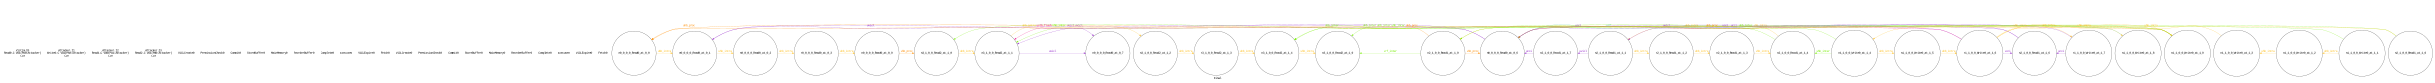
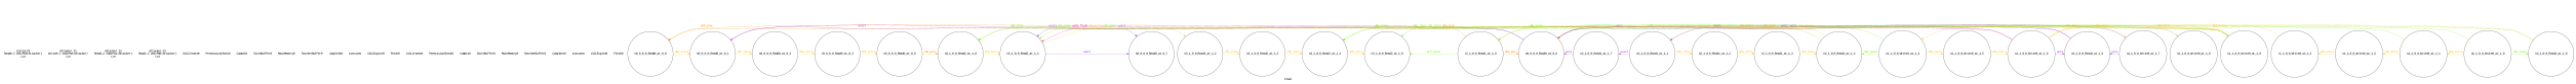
  digraph {
    fontname="Liberation Mono"
    label=Final
    splines=true
    node [fontname="Liberation Mono" shape=circle]
    edge [color=goldenrod1 constraint=false fontcolor=goldenrod1 fontname="Liberation Mono"]
    n1 [label="Victim.I0\nRead0.C VA1(PA0:Attacker)\nL10\n" shape=none]
    n2 [label="Attacker.I1\nWrite0.C VA1(PA0:Attacker)\nL10\n" shape=none]
    n3 [label="Attacker.I2\nRead1.C VA0(PA1:Attacker)\nL10\n" shape=none]
    n4 [label="Attacker.I3\nRead2.C VA1(PA0:Attacker)\nL10\n" shape=none]
    n5 [label=ViCLCreate0 shape=none]
    n6 [label=PermissionCheck0 shape=none]
    n7 [label=Commit0 shape=none]
    n8 [label=StoreBuffer0 shape=none]
    n9 [label=MainMemory0 shape=none]
    n10 [label=ReorderBuffer0 shape=none]
    n11 [label=Complete0 shape=none]
    n12 [label=Execute0 shape=none]
    n13 [label=ViCLExpire0 shape=none]
    n14 [label=Fetch0 shape=none]
    n15 [label=ViCLCreate0 shape=none]
    n16 [label=PermissionCheck0 shape=none]
    n17 [label=Commit0 shape=none]
    n18 [label=StoreBuffer0 shape=none]
    n19 [label=MainMemory0 shape=none]
    n20 [label=ReorderBuffer0 shape=none]
    n21 [label=Complete0 shape=none]
    n22 [label=Execute0 shape=none]
    n23 [label=ViCLExpire0 shape=none]
    n24 [label=Fetch0 shape=none]
    n0_0_0_0_Read0_at_0_0
    n0_0_0_0_Read0_at_0_1
    n0_0_0_0_Read0_at_0_2
    n0_0_0_0_Read0_at_0_7
    n0_0_0_0_Read0_at_0_3
    n0_0_0_0_Read0_at_0_9
    n3_1_0_0_Read2_at_1_0
    n0_0_0_0_Read0_at_0_6
    n3_1_0_0_Read2_at_1_1
    n3_1_0_0_Read2_at_1_2
    n2_1_0_0_Read1_at_1_0
    n2_1_0_0_Read1_at_1_1
    n2_1_0_0_Read1_at_1_2
    n2_1_0_0_Read1_at_1_7
    n2_1_0_0_Read1_at_1_3
    n2_1_0_0_Read1_at_1_4
    n2_1_0_0_Read1_at_1_9
    n3_1_0_0_Read2_at_1_4
    n3_1_0_0_Read2_at_1_9
    n2_1_0_0_Read1_at_1_6
    n3_1_0_0_Read2_at_1_3
+   n1_1_0_0_Write0_at_1_0
    n1_1_0_0_Write0_at_1_1
    n1_1_0_0_Write0_at_1_2
    n1_1_0_0_Write0_at_1_3
    n1_1_0_0_Write0_at_1_4
    n1_1_0_0_Write0_at_1_5
    n1_1_0_0_Write0_at_1_6
    n1_1_0_0_Write0_at_1_7
    n1_1_0_0_Write0_at_1_8
    n1_1_0_0_Write0_at_1_9
    n0_0_0_0_Read0_at_0_0 -> n0_0_0_0_Read0_at_0_1 [label=uhb_intra]
    n0_0_0_0_Read0_at_0_1 -> n0_0_0_0_Read0_at_0_2 [label=uhb_intra]
    n0_0_0_0_Read0_at_0_1 -> n0_0_0_0_Read0_at_0_7 [color=darkorchid fontcolor=darkorchid label=uvicl]
    n0_0_0_0_Read0_at_0_2 -> n0_0_0_0_Read0_at_0_3 [label=uhb_intra]
    n0_0_0_0_Read0_at_0_3 -> n0_0_0_0_Read0_at_0_9 [label=uhb_intra]
    n0_0_0_0_Read0_at_0_9 -> n3_1_0_0_Read2_at_1_0 [color=darkorange fontcolor=darkorange label=uhb_proc]
    n3_1_0_0_Read2_at_1_0 -> n3_1_0_0_Read2_at_1_1 [label=uhb_intra]
    n0_0_0_0_Read0_at_0_6 -> n0_0_0_0_Read0_at_0_1 [color=darkorchid fontcolor=darkorchid label=uvicl]
    n0_0_0_0_Read0_at_0_6 -> n3_1_0_0_Read2_at_1_1 [color=darkorchid fontcolor=darkorchid label=uvicl]
    n3_1_0_0_Read2_at_1_1 -> n0_0_0_0_Read0_at_0_7 [color=darkorchid fontcolor=darkorchid label=uvicl]
    n3_1_0_0_Read2_at_1_1 -> n3_1_0_0_Read2_at_1_2 [label=uhb_intra]
    n3_1_0_0_Read2_at_1_2 -> n3_1_0_0_Read2_at_1_3 [label=uhb_intra]
    n2_1_0_0_Read1_at_1_0 -> n3_1_0_0_Read2_at_1_0 [color=chartreuse2 fontcolor=chartreuse2 label=uhb_inter]
    n2_1_0_0_Read1_at_1_0 -> n2_1_0_0_Read1_at_1_1 [label=uhb_intra]
    n2_1_0_0_Read1_at_1_1 -> n2_1_0_0_Read1_at_1_2 [label=uhb_intra]
    n2_1_0_0_Read1_at_1_1 -> n2_1_0_0_Read1_at_1_7 [color=darkorchid fontcolor=darkorchid label=uvicl]
    n2_1_0_0_Read1_at_1_2 -> n2_1_0_0_Read1_at_1_3 [label=uhb_intra]
    n2_1_0_0_Read1_at_1_7 -> n0_0_0_0_Read0_at_0_6 [color=darkorchid fontcolor=darkorchid label=ucci]
    n2_1_0_0_Read1_at_1_3 -> n2_1_0_0_Read1_at_1_4 [label=uhb_intra]
    n2_1_0_0_Read1_at_1_4 -> n2_1_0_0_Read1_at_1_9 [label=uhb_intra]
    n2_1_0_0_Read1_at_1_4 -> n3_1_0_0_Read2_at_1_4 [color=chartreuse2 fontcolor=chartreuse2 label=uhb_inter]
    n2_1_0_0_Read1_at_1_9 -> n0_0_0_0_Read0_at_0_0 [color=darkorange fontcolor=darkorange label=uhb_proc]
    n2_1_0_0_Read1_at_1_9 -> n0_0_0_0_Read0_at_0_6 [color=darkorange fontcolor=darkorange label=uhb_proc]
    n2_1_0_0_Read1_at_1_9 -> n3_1_0_0_Read2_at_1_9 [color=chartreuse2 fontcolor=chartreuse2 label=urf_inter]
    n3_1_0_0_Read2_at_1_4 -> n3_1_0_0_Read2_at_1_9 [label=uhb_intra]
    n2_1_0_0_Read1_at_1_6 -> n0_0_0_0_Read0_at_0_6 [color=darkorchid fontcolor=darkorchid label=ucci]
    n2_1_0_0_Read1_at_1_6 -> n2_1_0_0_Read1_at_1_1 [color=darkorchid fontcolor=darkorchid label=uvicl]
    n3_1_0_0_Read2_at_1_3 -> n3_1_0_0_Read2_at_1_4 [label=uhb_intra]
+   n1_1_0_0_Write0_at_1_0 -> n3_1_0_0_Read2_at_1_0 [color=chartreuse2 fontcolor=chartreuse2 label=uhb_inter]
+   n1_1_0_0_Write0_at_1_0 -> n2_1_0_0_Read1_at_1_0 [color=chartreuse2 fontcolor=chartreuse2 label=uhb_inter]
+   n1_1_0_0_Write0_at_1_0 -> n1_1_0_0_Write0_at_1_1 [label=uhb_intra]
    n1_1_0_0_Write0_at_1_1 -> n3_1_0_0_Read2_at_1_1 [color=chartreuse2 fontcolor=chartreuse2 label=uhb_inter]
    n1_1_0_0_Write0_at_1_1 -> n1_1_0_0_Write0_at_1_2 [label=uhb_intra]
    n1_1_0_0_Write0_at_1_2 -> n1_1_0_0_Write0_at_1_3 [label=uhb_intra]
    n1_1_0_0_Write0_at_1_3 -> n1_1_0_0_Write0_at_1_4 [label=uhb_intra]
    n1_1_0_0_Write0_at_1_4 -> n2_1_0_0_Read1_at_1_4 [color=chartreuse2 fontcolor=chartreuse2 label=uhb_inter]
    n1_1_0_0_Write0_at_1_4 -> n3_1_0_0_Read2_at_1_4 [color=chartreuse2 fontcolor=chartreuse2 label=uhb_inter]
    n1_1_0_0_Write0_at_1_4 -> n1_1_0_0_Write0_at_1_5 [label=uhb_intra]
    n1_1_0_0_Write0_at_1_5 -> n1_1_0_0_Write0_at_1_6 [label=uhb_intra]
    n1_1_0_0_Write0_at_1_6 -> n0_0_0_0_Read0_at_0_6 [color=darkorchid fontcolor=darkorchid label=ucci]
    n1_1_0_0_Write0_at_1_6 -> n3_1_0_0_Read2_at_1_1 [color=deeppink2 fontcolor=deeppink2 label=ustb_flush]
    n1_1_0_0_Write0_at_1_6 -> n2_1_0_0_Read1_at_1_6 [color=darkorchid fontcolor=darkorchid label=ucci]
    n1_1_0_0_Write0_at_1_6 -> n1_1_0_0_Write0_at_1_7 [label=uhb_intra]
    n1_1_0_0_Write0_at_1_6 -> n1_1_0_0_Write0_at_1_8 [label=uhb_intra]
    n1_1_0_0_Write0_at_1_6 -> n1_1_0_0_Write0_at_1_9 [label=uhb_intra]
    n1_1_0_0_Write0_at_1_7 -> n0_0_0_0_Read0_at_0_6 [color=darkorchid fontcolor=darkorchid label=ucci]
    n1_1_0_0_Write0_at_1_7 -> n2_1_0_0_Read1_at_1_6 [color=darkorchid fontcolor=darkorchid label=ucci]
    n1_1_0_0_Write0_at_1_8 -> n0_0_0_0_Read0_at_0_6 [color=aquamarine3 fontcolor=aquamarine3 label=urf]
    n1_1_0_0_Write0_at_1_9 -> n0_0_0_0_Read0_at_0_0 [color=darkorange fontcolor=darkorange label=uhb_proc]
    n1_1_0_0_Write0_at_1_9 -> n0_0_0_0_Read0_at_0_6 [color=darkorange fontcolor=darkorange label=uhb_proc]
    n1_1_0_0_Write0_at_1_9 -> n2_1_0_0_Read1_at_1_9 [color=chartreuse2 fontcolor=chartreuse2 label=uhb_inter]
    n1_1_0_0_Write0_at_1_9 -> n3_1_0_0_Read2_at_1_9 [color=chartreuse2 fontcolor=chartreuse2 label=uhb_inter]
  }
